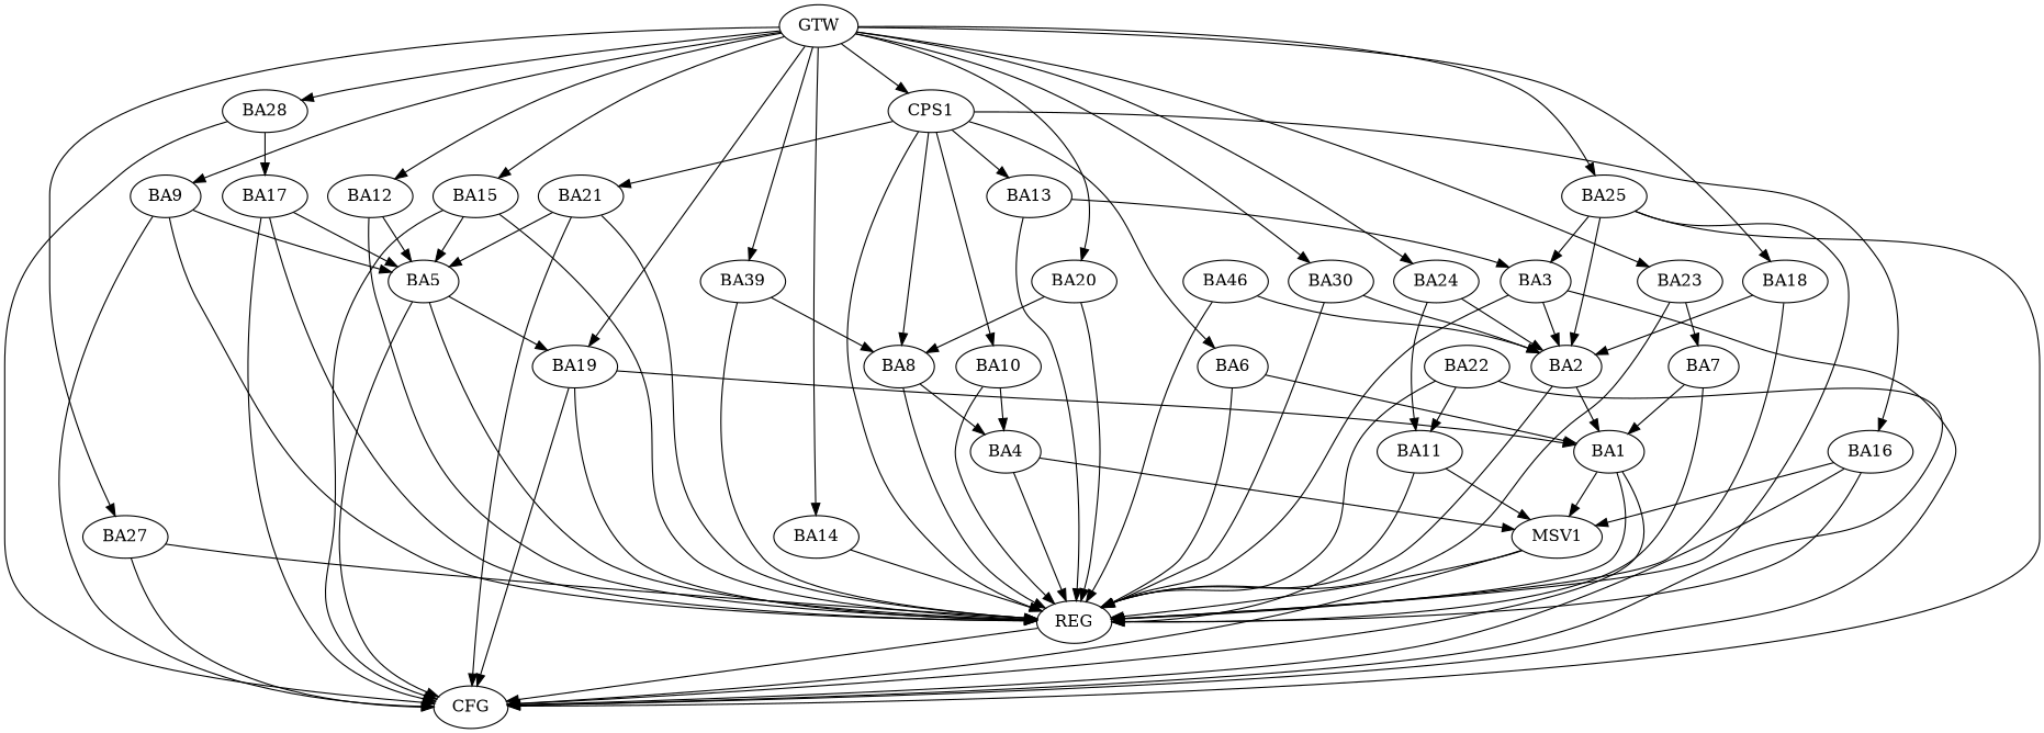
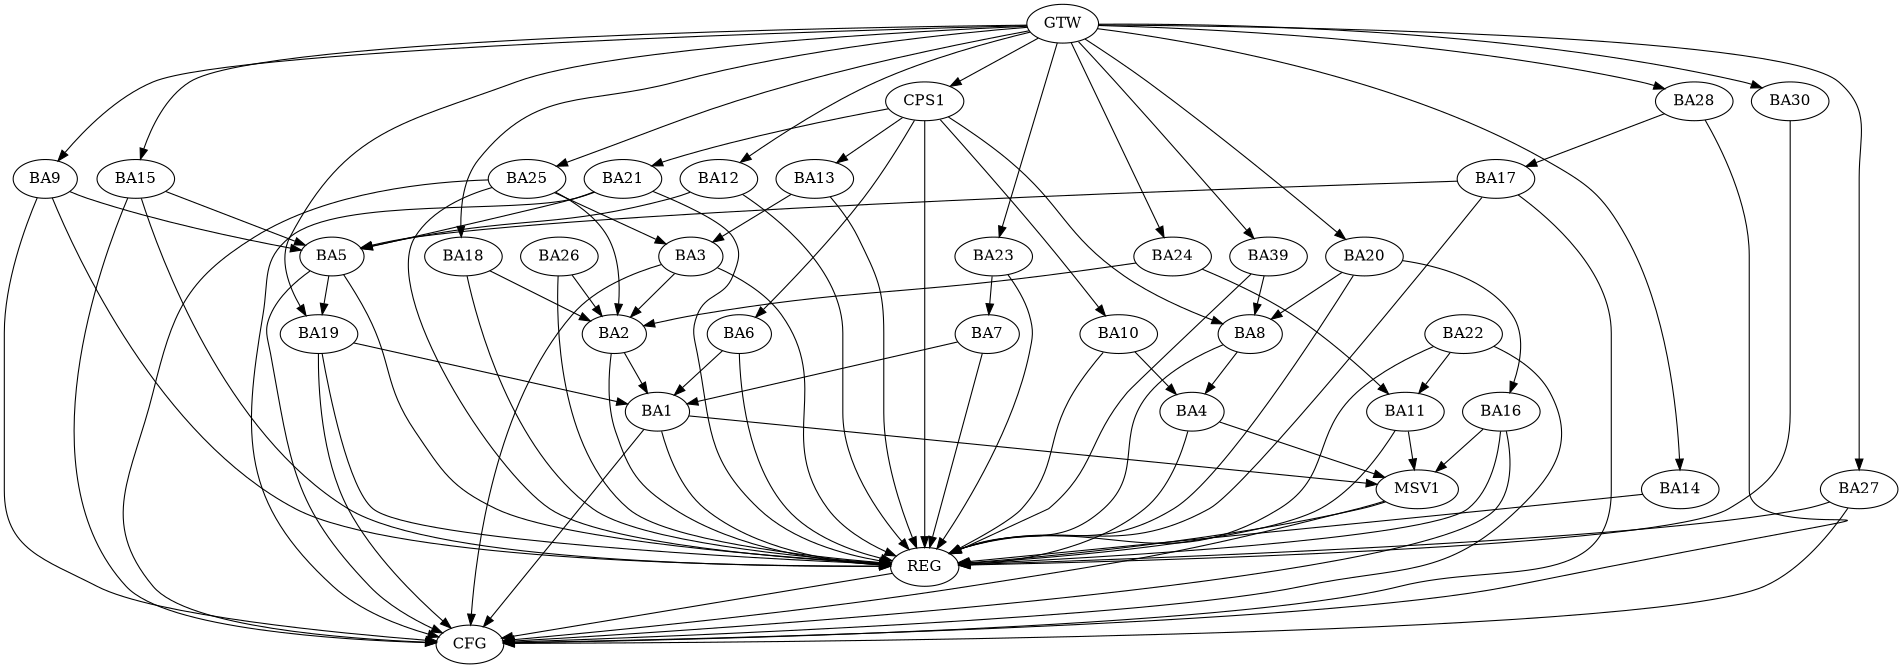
  strict digraph {
    n1 [label=BA1]
    n2 [label=REG]
    n3 [label=CFG]
    n4 [label=MSV1]
    n5 [label=BA2]
    n6 [label=BA3]
    n7 [label=BA4]
    n8 [label=BA5]
    n9 [label=BA19]
    n10 [label=BA6]
    n11 [label=BA7]
    n12 [label=BA8]
    n13 [label=BA9]
    n14 [label=BA10]
    n15 [label=BA11]
    n16 [label=BA12]
    n17 [label=BA13]
    n18 [label=BA14]
    n19 [label=BA15]
    n20 [label=BA16]
    n21 [label=BA17]
    n22 [label=BA18]
    n23 [label=BA20]
    n24 [label=BA21]
    n25 [label=BA22]
    n26 [label=BA23]
    n27 [label=BA24]
    n28 [label=BA25]
-   n29 [label=BA46]
+   n29 [label=BA26]
    n30 [label=BA27]
    n31 [label=BA28]
    n32 [label=BA39]
    n33 [label=BA30]
    n34 [label=CPS1]
    n35 [label=GTW]
    n1 -> n2
    n1 -> n3
    n1 -> n4
    n2 -> n3
    n4 -> n2
    n4 -> n3
    n5 -> n1
    n5 -> n2
    n6 -> n2
    n6 -> n3
    n6 -> n5
    n7 -> n2
    n7 -> n4
    n8 -> n2
    n8 -> n3
    n8 -> n9
    n9 -> n1
    n9 -> n2
    n9 -> n3
    n10 -> n1
    n10 -> n2
    n11 -> n1
    n11 -> n2
    n12 -> n2
    n12 -> n7
    n13 -> n2
    n13 -> n3
    n13 -> n8
    n14 -> n2
    n14 -> n7
    n15 -> n2
    n15 -> n4
    n16 -> n2
    n16 -> n8
    n17 -> n2
    n17 -> n6
    n18 -> n2
    n19 -> n2
    n19 -> n3
    n19 -> n8
    n20 -> n2
    n20 -> n3
    n20 -> n4
    n21 -> n2
    n21 -> n3
    n21 -> n8
    n22 -> n2
    n22 -> n5
    n23 -> n2
    n23 -> n12
    n24 -> n2
    n24 -> n3
    n24 -> n8
    n25 -> n2
    n25 -> n3
    n25 -> n15
    n26 -> n2
    n26 -> n11
    n27 -> n5
    n27 -> n15
    n28 -> n2
    n28 -> n3
    n28 -> n5
    n28 -> n6
    n29 -> n2
    n29 -> n5
    n30 -> n2
    n30 -> n3
    n31 -> n3
    n31 -> n21
    n32 -> n2
    n32 -> n12
    n33 -> n2
-   n33 -> n5
    n34 -> n2
    n34 -> n10
    n34 -> n12
    n34 -> n14
    n34 -> n17
-   n34 -> n20
+   n23 -> n20
    n34 -> n24
    n35 -> n9
    n35 -> n13
    n35 -> n16
    n35 -> n18
    n35 -> n19
    n35 -> n22
    n35 -> n23
    n35 -> n26
    n35 -> n27
    n35 -> n28
    n35 -> n30
    n35 -> n31
    n35 -> n32
    n35 -> n33
    n35 -> n34
  }
